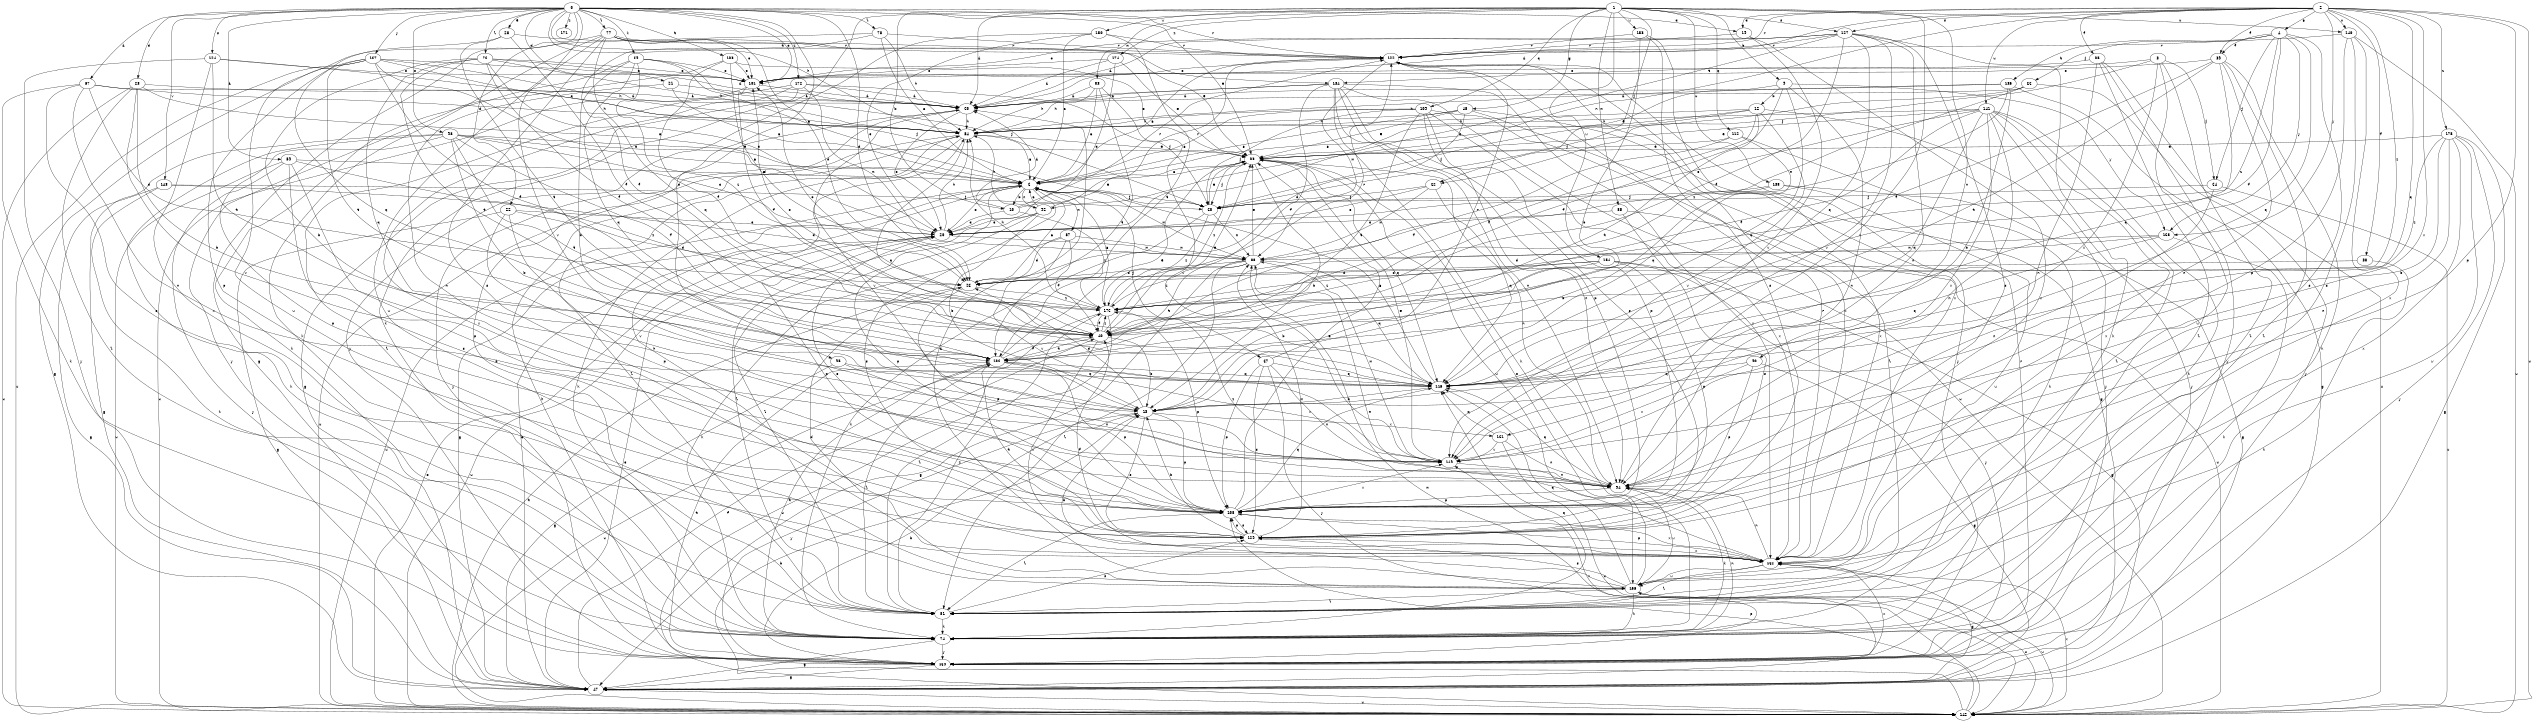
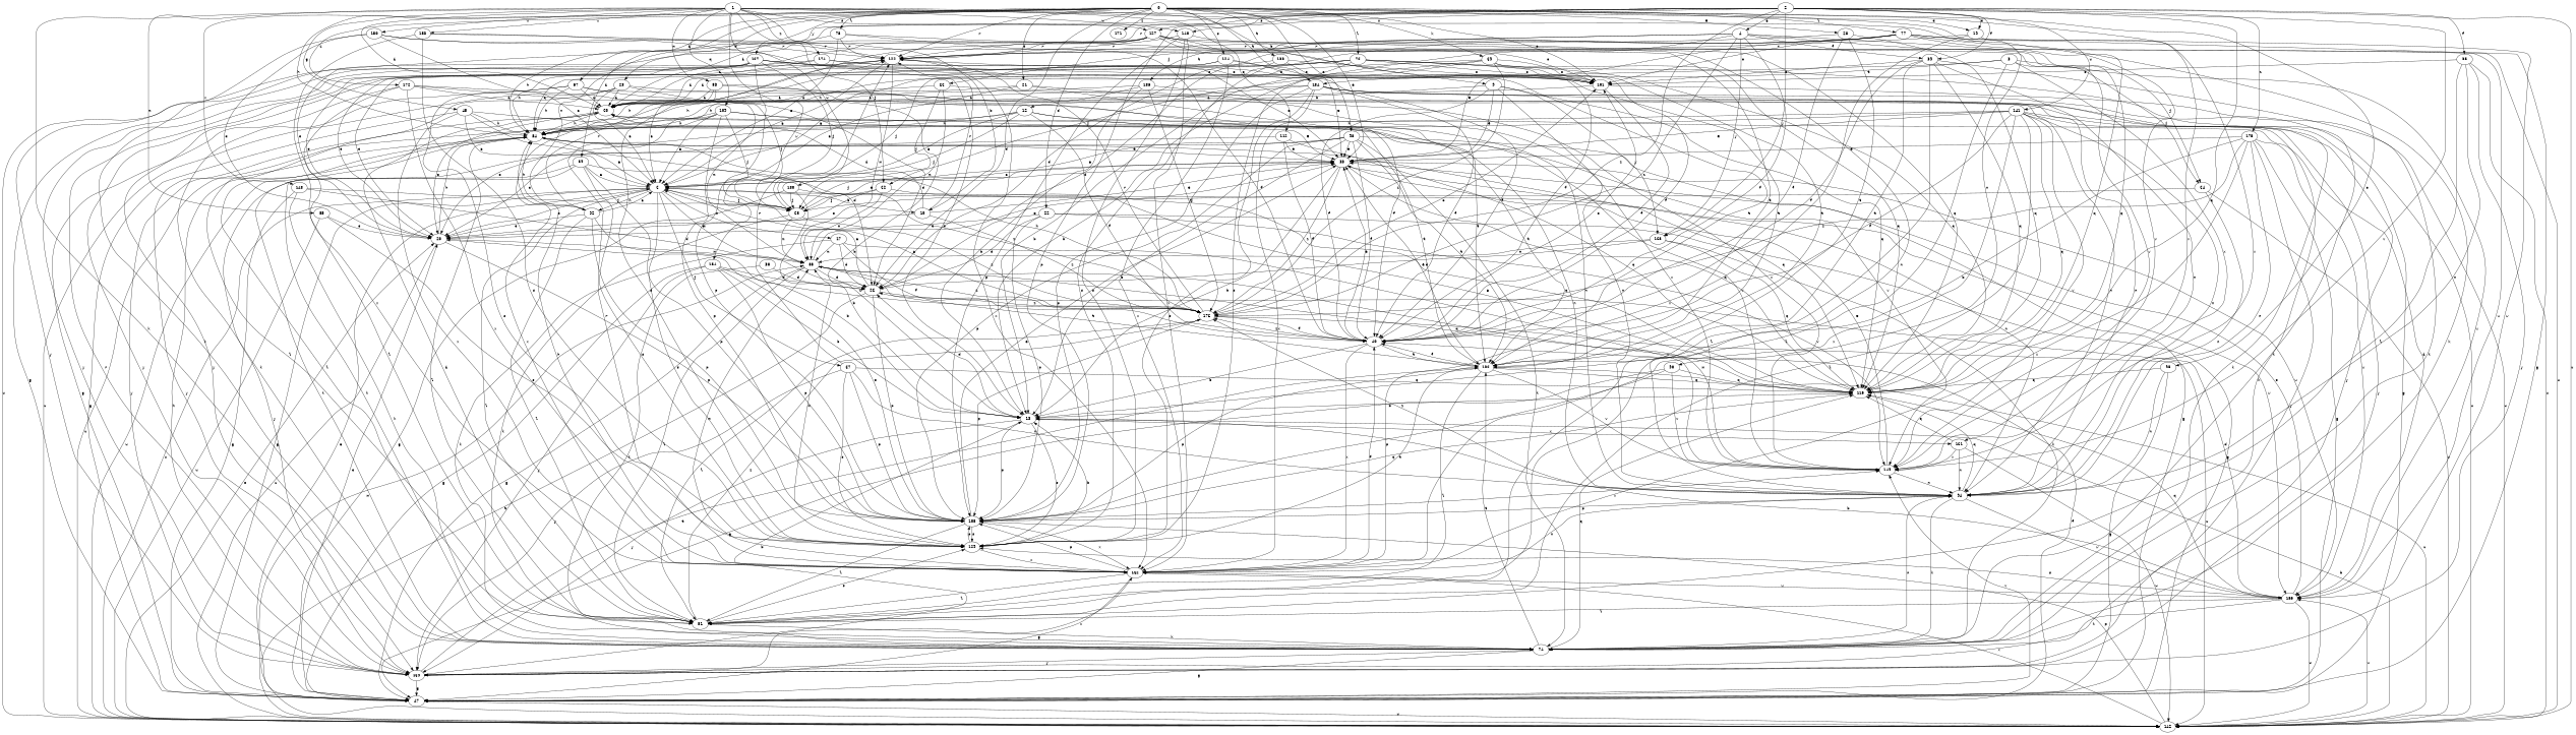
  strict digraph {
    fontname="DejaVu Sans Mono"
    node [fontname="DejaVu Sans Mono"]
    edge [fontname="DejaVu Sans Mono"]
    0
    19
    21
    22
    23
    26
    28
    33
    54
    57
    59
    69
    76
    77
    78
    95
    98
    101
    122
    124
    133
    134
    143
    149
    167
    171
    172
    162
    60
    6
    94
    108
    20
    47
    142
    81
    13
    176
    115
    40
    136
    155
    68
    74
    129
    169
    88
    1
    9
    10
    45
    62
    83
    85
    90
    109
    112
    127
    138
    140
    150
    153
    154
    174
    168
    12
    2
    4
    35
    38
    39
    92
    141
    175
    64
    66
    135
    3
    161
    67
-   87
+   87 [label=17]
    0 -> 19 [label=c]
    0 -> 21 [label=d]
    0 -> 22 [label=d]
    0 -> 23 [label=d]
    0 -> 26 [label=d]
    0 -> 28 [label=e]
    0 -> 33 [label=e]
    0 -> 54 [label=h]
    0 -> 57 [label=i]
    0 -> 59 [label=i]
    0 -> 69 [label=k]
    0 -> 76 [label=l]
    0 -> 77 [label=l]
    0 -> 78 [label=l]
    0 -> 95 [label=o]
    0 -> 98 [label=o]
    0 -> 101 [label=o]
    0 -> 122 [label=r]
    0 -> 124 [label=s]
    0 -> 133 [label=t]
    0 -> 134 [label=t]
    0 -> 143 [label=v]
    0 -> 149 [label=v]
    0 -> 167 [label=y]
    0 -> 171 [label=z]
    0 -> 172 [label=z]
    19 -> 122 [label=r]
    19 -> 149 [label=v]
    19 -> 162 [label=x]
    21 -> 60 [label=i]
    21 -> 6 [label=a]
    21 -> 94 [label=n]
    22 -> 26 [label=d]
    22 -> 149 [label=v]
    22 -> 108 [label=p]
    22 -> 20 [label=c]
    22 -> 47 [label=g]
    23 -> 149 [label=v]
    23 -> 60 [label=i]
    23 -> 6 [label=a]
    23 -> 142 [label=u]
    23 -> 81 [label=l]
    23 -> 13 [label=b]
    26 -> 6 [label=a]
    26 -> 108 [label=p]
    26 -> 142 [label=t]
    26 -> 176 [label=z]
    28 -> 122 [label=r]
    28 -> 115 [label=q]
    28 -> 40 [label=f]
    28 -> 136 [label=t]
    33 -> 6 [label=a]
    33 -> 94 [label=n]
    33 -> 13 [label=b]
    33 -> 176 [label=z]
    33 -> 115 [label=q]
    33 -> 155 [label=w]
    33 -> 68 [label=j]
    54 -> 33 [label=e]
    54 -> 6 [label=a]
    54 -> 142 [label=u]
    54 -> 81 [label=l]
    54 -> 115 [label=q]
    54 -> 74 [label=k]
    57 -> 26 [label=d]
    57 -> 54 [label=h]
    57 -> 60 [label=i]
    57 -> 94 [label=n]
    57 -> 74 [label=k]
    57 -> 129 [label=s]
    59 -> 6 [label=a]
    59 -> 108 [label=p]
    59 -> 142 [label=u]
    59 -> 176 [label=z]
    59 -> 129 [label=s]
    59 -> 169 [label=y]
    69 -> 101 [label=o]
    69 -> 6 [label=a]
    69 -> 13 [label=b]
    69 -> 176 [label=z]
    69 -> 115 [label=q]
    69 -> 68 [label=j]
    69 -> 74 [label=k]
    76 -> 54 [label=h]
    76 -> 101 [label=o]
    76 -> 60 [label=i]
    76 -> 20 [label=c]
    76 -> 13 [label=b]
    76 -> 115 [label=q]
    76 -> 40 [label=f]
    76 -> 136 [label=t]
    77 -> 26 [label=d]
    77 -> 33 [label=e]
    77 -> 101 [label=o]
    77 -> 122 [label=r]
    77 -> 47 [label=g]
    77 -> 115 [label=q]
    77 -> 155 [label=w]
    77 -> 74 [label=k]
    77 -> 129 [label=s]
    78 -> 54 [label=h]
    78 -> 122 [label=r]
    78 -> 6 [label=a]
    78 -> 40 [label=f]
    78 -> 155 [label=w]
    95 -> 94 [label=n]
    95 -> 47 [label=g]
    95 -> 115 [label=q]
    98 -> 33 [label=e]
    98 -> 6 [label=a]
    98 -> 108 [label=p]
    98 -> 20 [label=c]
    98 -> 47 [label=g]
    98 -> 13 [label=b]
    98 -> 40 [label=f]
    98 -> 136 [label=t]
    98 -> 74 [label=k]
    101 -> 60 [label=i]
    101 -> 142 [label=u]
    101 -> 40 [label=f]
    122 -> 101 [label=o]
    122 -> 162 [label=x]
    122 -> 6 [label=a]
    122 -> 169 [label=y]
    122 -> 88 [label=m]
    124 -> 54 [label=q]
    124 -> 101 [label=o]
    124 -> 162 [label=x]
    124 -> 136 [label=t]
    124 -> 169 [label=y]
    133 -> 26 [label=d]
    133 -> 33 [label=e]
    133 -> 101 [label=o]
-   133 -> 40 [label=f]
+   21 -> 40 [label=f]
    133 -> 169 [label=y]
    134 -> 54 [label=h]
    134 -> 162 [label=x]
    134 -> 60 [label=i]
    134 -> 94 [label=n]
    134 -> 108 [label=p]
    134 -> 142 [label=u]
    134 -> 40 [label=f]
    134 -> 74 [label=k]
    134 -> 129 [label=s]
    143 -> 26 [label=d]
    143 -> 47 [label=g]
    143 -> 68 [label=j]
    143 -> 74 [label=k]
    149 -> 33 [label=e]
    149 -> 94 [label=n]
    149 -> 88 [label=m]
    167 -> 54 [label=h]
    167 -> 101 [label=o]
    167 -> 108 [label=p]
    167 -> 20 [label=c]
    167 -> 47 [label=g]
    167 -> 142 [label=u]
    167 -> 40 [label=f]
    167 -> 136 [label=t]
    167 -> 68 [label=j]
    172 -> 162 [label=x]
    172 -> 60 [label=i]
    172 -> 47 [label=g]
    172 -> 81 [label=l]
    172 -> 68 [label=j]
    172 -> 88 [label=m]
    162 -> 54 [label=h]
    162 -> 122 [label=r]
    162 -> 94 [label=n]
    162 -> 108 [label=p]
    162 -> 47 [label=g]
    162 -> 81 [label=l]
    162 -> 40 [label=f]
    162 -> 155 [label=w]
    162 -> 88 [label=m]
    60 -> 54 [label=h]
    60 -> 149 [label=v]
    60 -> 20 [label=c]
    60 -> 169 [label=y]
    6 -> 20 [label=c]
    6 -> 47 [label=g]
    6 -> 142 [label=u]
    6 -> 81 [label=l]
    6 -> 68 [label=j]
    6 -> 129 [label=s]
    6 -> 88 [label=m]
    6 -> 10 [label=b]
    6 -> 92 [label=n]
    6 -> 67 [label=j]
    6 -> 87 [label=m]
    94 -> 108 [label=p]
    94 -> 176 [label=z]
    94 -> 115 [label=q]
    94 -> 155 [label=w]
    94 -> 74 [label=k]
    108 -> 33 [label=e]
    108 -> 149 [label=v]
    108 -> 162 [label=x]
    108 -> 20 [label=c]
    108 -> 81 [label=l]
    108 -> 115 [label=q]
    108 -> 129 [label=s]
    20 -> 54 [label=h]
    20 -> 108 [label=p]
    20 -> 142 [label=u]
    20 -> 88 [label=m]
    47 -> 149 [label=v]
    47 -> 6 [label=a]
    47 -> 20 [label=c]
    47 -> 142 [label=u]
    47 -> 40 [label=f]
    142 -> 162 [label=x]
    142 -> 108 [label=p]
    142 -> 20 [label=c]
    142 -> 13 [label=b]
    142 -> 155 [label=w]
    142 -> 88 [label=m]
    81 -> 60 [label=i]
    81 -> 176 [label=z]
    81 -> 74 [label=k]
    81 -> 129 [label=s]
    13 -> 26 [label=d]
    13 -> 108 [label=p]
    13 -> 129 [label=s]
    13 -> 169 [label=y]
    13 -> 161 [label=x]
    176 -> 54 [label=h]
    176 -> 101 [label=o]
    176 -> 122 [label=r]
    176 -> 6 [label=a]
    176 -> 108 [label=p]
    176 -> 142 [label=u]
    176 -> 81 [label=l]
    176 -> 40 [label=f]
    115 -> 6 [label=a]
    115 -> 13 [label=b]
    40 -> 33 [label=e]
    40 -> 101 [label=o]
    40 -> 162 [label=x]
    40 -> 13 [label=b]
    40 -> 176 [label=z]
    40 -> 136 [label=t]
    136 -> 33 [label=e]
    136 -> 149 [label=v]
    136 -> 108 [label=p]
    136 -> 142 [label=u]
    136 -> 81 [label=l]
    136 -> 115 [label=q]
    136 -> 40 [label=f]
    155 -> 26 [label=d]
    155 -> 33 [label=o]
    155 -> 60 [label=i]
    155 -> 142 [label=u]
    155 -> 81 [label=l]
    155 -> 13 [label=b]
    155 -> 115 [label=q]
    155 -> 74 [label=k]
    155 -> 129 [label=s]
    68 -> 33 [label=e]
    68 -> 176 [label=z]
    68 -> 74 [label=k]
    68 -> 88 [label=m]
    74 -> 94 [label=n]
    74 -> 47 [label=g]
    74 -> 115 [label=q]
    74 -> 136 [label=t]
    74 -> 169 [label=y]
    129 -> 162 [label=x]
    129 -> 108 [label=p]
    129 -> 13 [label=b]
    129 -> 136 [label=t]
    129 -> 88 [label=m]
    169 -> 54 [label=h]
    169 -> 122 [label=r]
    169 -> 162 [label=x]
    169 -> 47 [label=g]
    169 -> 13 [label=b]
    169 -> 136 [label=t]
    88 -> 26 [label=d]
    88 -> 33 [label=e]
    88 -> 47 [label=g]
    88 -> 81 [label=l]
    88 -> 176 [label=z]
    88 -> 115 [label=q]
    88 -> 136 [label=t]
    1 -> 149 [label=v]
    1 -> 60 [label=i]
    1 -> 74 [label=k]
    1 -> 9 [label=b]
    1 -> 10 [label=b]
    1 -> 45 [label=g]
    1 -> 62 [label=j]
    1 -> 83 [label=m]
    1 -> 85 [label=m]
    1 -> 90 [label=n]
    1 -> 109 [label=q]
    1 -> 112 [label=q]
    1 -> 127 [label=s]
    1 -> 138 [label=u]
    1 -> 140 [label=u]
    1 -> 150 [label=w]
    1 -> 153 [label=w]
    1 -> 154 [label=w]
    1 -> 174 [label=z]
    9 -> 33 [label=e]
    9 -> 94 [label=n]
    9 -> 115 [label=q]
    9 -> 40 [label=f]
    9 -> 168 [label=y]
    9 -> 12 [label=b]
    10 -> 33 [label=e]
    10 -> 122 [label=r]
    10 -> 60 [label=i]
    10 -> 20 [label=c]
    10 -> 176 [label=z]
    45 -> 26 [label=d]
    45 -> 33 [label=e]
    45 -> 54 [label=h]
    45 -> 162 [label=x]
    45 -> 6 [label=a]
    45 -> 47 [label=g]
    62 -> 20 [label=c]
    62 -> 115 [label=q]
    62 -> 68 [label=j]
    62 -> 88 [label=m]
    83 -> 54 [label=h]
    83 -> 149 [label=v]
    83 -> 60 [label=i]
    83 -> 6 [label=a]
    83 -> 136 [label=t]
    85 -> 20 [label=c]
    85 -> 142 [label=u]
    85 -> 129 [label=s]
    90 -> 149 [label=v]
    90 -> 108 [label=p]
    90 -> 47 [label=g]
    90 -> 115 [label=q]
    109 -> 54 [label=h]
    109 -> 162 [label=x]
    109 -> 6 [label=a]
    109 -> 94 [label=n]
    109 -> 108 [label=p]
    109 -> 81 [label=l]
    109 -> 136 [label=t]
    109 -> 68 [label=j]
    112 -> 33 [label=e]
    112 -> 115 [label=q]
    112 -> 40 [label=f]
    112 -> 74 [label=k]
    127 -> 101 [label=o]
    127 -> 122 [label=r]
    127 -> 149 [label=v]
    127 -> 60 [label=i]
    127 -> 94 [label=n]
    127 -> 20 [label=c]
    127 -> 115 [label=q]
    127 -> 40 [label=f]
    127 -> 74 [label=k]
    127 -> 129 [label=s]
    138 -> 47 [label=g]
    138 -> 13 [label=b]
    138 -> 155 [label=w]
    138 -> 68 [label=j]
    140 -> 122 [label=r]
    140 -> 162 [label=x]
    140 -> 108 [label=p]
    140 -> 142 [label=u]
    140 -> 129 [label=s]
    150 -> 122 [label=r]
    150 -> 6 [label=a]
    150 -> 20 [label=c]
    150 -> 136 [label=t]
    150 -> 169 [label=y]
    153 -> 122 [label=r]
    153 -> 162 [label=x]
    153 -> 13 [label=b]
    153 -> 129 [label=s]
    154 -> 26 [label=d]
    154 -> 108 [label=p]
    154 -> 47 [label=g]
    154 -> 13 [label=b]
    154 -> 176 [label=z]
    154 -> 169 [label=y]
    174 -> 33 [label=e]
    174 -> 101 [label=o]
    174 -> 60 [label=i]
    174 -> 20 [label=c]
    168 -> 26 [label=d]
    168 -> 115 [label=q]
    168 -> 74 [label=k]
    168 -> 88 [label=m]
    12 -> 54 [label=h]
    12 -> 149 [label=v]
    12 -> 6 [label=a]
    12 -> 40 [label=f]
    12 -> 136 [label=t]
    12 -> 68 [label=j]
    12 -> 169 [label=y]
    2 -> 19 [label=c]
    2 -> 122 [label=r]
    2 -> 149 [label=v]
    2 -> 60 [label=i]
    2 -> 108 [label=p]
    2 -> 142 [label=u]
    2 -> 176 [label=z]
    2 -> 115 [label=q]
    2 -> 127 [label=s]
    2 -> 140 [label=u]
    2 -> 168 [label=y]
    2 -> 4 [label=a]
    2 -> 35 [label=f]
-   2 -> 38 [label=f]
    2 -> 39 [label=f]
    2 -> 92 [label=n]
    2 -> 141 [label=u]
    2 -> 175 [label=z]
    4 -> 176 [label=z]
    4 -> 115 [label=q]
    4 -> 40 [label=f]
    4 -> 129 [label=s]
    4 -> 168 [label=y]
    4 -> 39 [label=f]
    4 -> 64 [label=j]
    4 -> 66 [label=j]
    4 -> 135 [label=t]
    35 -> 101 [label=o]
    35 -> 94 [label=n]
    35 -> 142 [label=u]
    35 -> 81 [label=l]
    35 -> 169 [label=y]
    38 -> 26 [label=d]
    38 -> 74 [label=k]
    39 -> 101 [label=o]
    39 -> 94 [label=n]
    39 -> 81 [label=l]
    39 -> 115 [label=q]
    39 -> 40 [label=f]
    39 -> 136 [label=t]
    39 -> 74 [label=k]
    92 -> 54 [label=h]
    92 -> 122 [label=r]
    92 -> 6 [label=a]
    92 -> 108 [label=p]
    92 -> 20 [label=c]
    92 -> 81 [label=l]
    92 -> 13 [label=b]
    141 -> 33 [label=e]
    141 -> 54 [label=h]
    141 -> 149 [label=v]
    141 -> 162 [label=x]
    141 -> 94 [label=n]
    141 -> 20 [label=c]
    141 -> 81 [label=l]
    141 -> 115 [label=q]
    141 -> 40 [label=f]
    141 -> 74 [label=k]
    141 -> 169 [label=y]
    175 -> 33 [label=e]
    175 -> 162 [label=x]
    175 -> 94 [label=n]
    175 -> 47 [label=g]
    175 -> 13 [label=b]
    175 -> 176 [label=z]
    175 -> 155 [label=w]
    175 -> 169 [label=y]
    64 -> 94 [label=n]
    64 -> 142 [label=u]
    64 -> 68 [label=j]
    66 -> 60 [label=i]
    66 -> 68 [label=j]
    66 -> 169 [label=y]
    66 -> 88 [label=m]
    135 -> 54 [label=h]
    135 -> 60 [label=i]
    135 -> 47 [label=g]
    135 -> 13 [label=b]
    135 -> 176 [label=z]
    3 -> 134 [label=t]
    3 -> 81 [label=l]
    3 -> 155 [label=w]
    3 -> 62 [label=j]
    3 -> 64 [label=j]
    3 -> 161 [label=x]
    161 -> 149 [label=v]
    161 -> 94 [label=n]
    161 -> 142 [label=u]
    161 -> 115 [label=q]
    67 -> 122 [label=r]
    67 -> 94 [label=n]
    67 -> 108 [label=p]
    67 -> 115 [label=q]
    67 -> 129 [label=s]
    67 -> 169 [label=y]
    87 -> 26 [label=d]
    87 -> 149 [label=v]
    87 -> 40 [label=f]
    87 -> 74 [label=k]
    87 -> 88 [label=m]
  }
